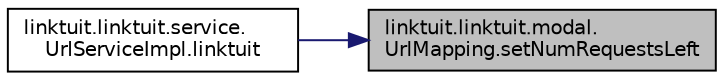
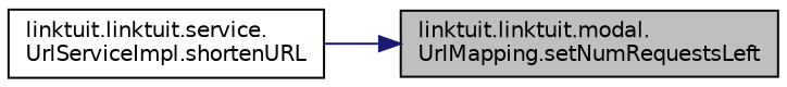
  digraph {
    rankdir=RL
    node [color=black fontname=Helvetica fontsize=10 shape=record style=filled]
    n1 [fillcolor=grey75 fontcolor=black height=0.2 label="linktuit.linktuit.modal.\lUrlMapping.setNumRequestsLeft" width=0.4]
-   n2 [fillcolor=white height=0.2 label="linktuit.linktuit.service.\lUrlServiceImpl.linktuit" width=0.4]
+   n2 [fillcolor=white height=0.2 label="linktuit.linktuit.service.\lUrlServiceImpl.shortenURL" width=0.4]
    n1 -> n2 [color=midnightblue dir=back fontname=Helvetica fontsize=10 labelfontname=Helvetica labelfontsize=10 style=solid]
  }
